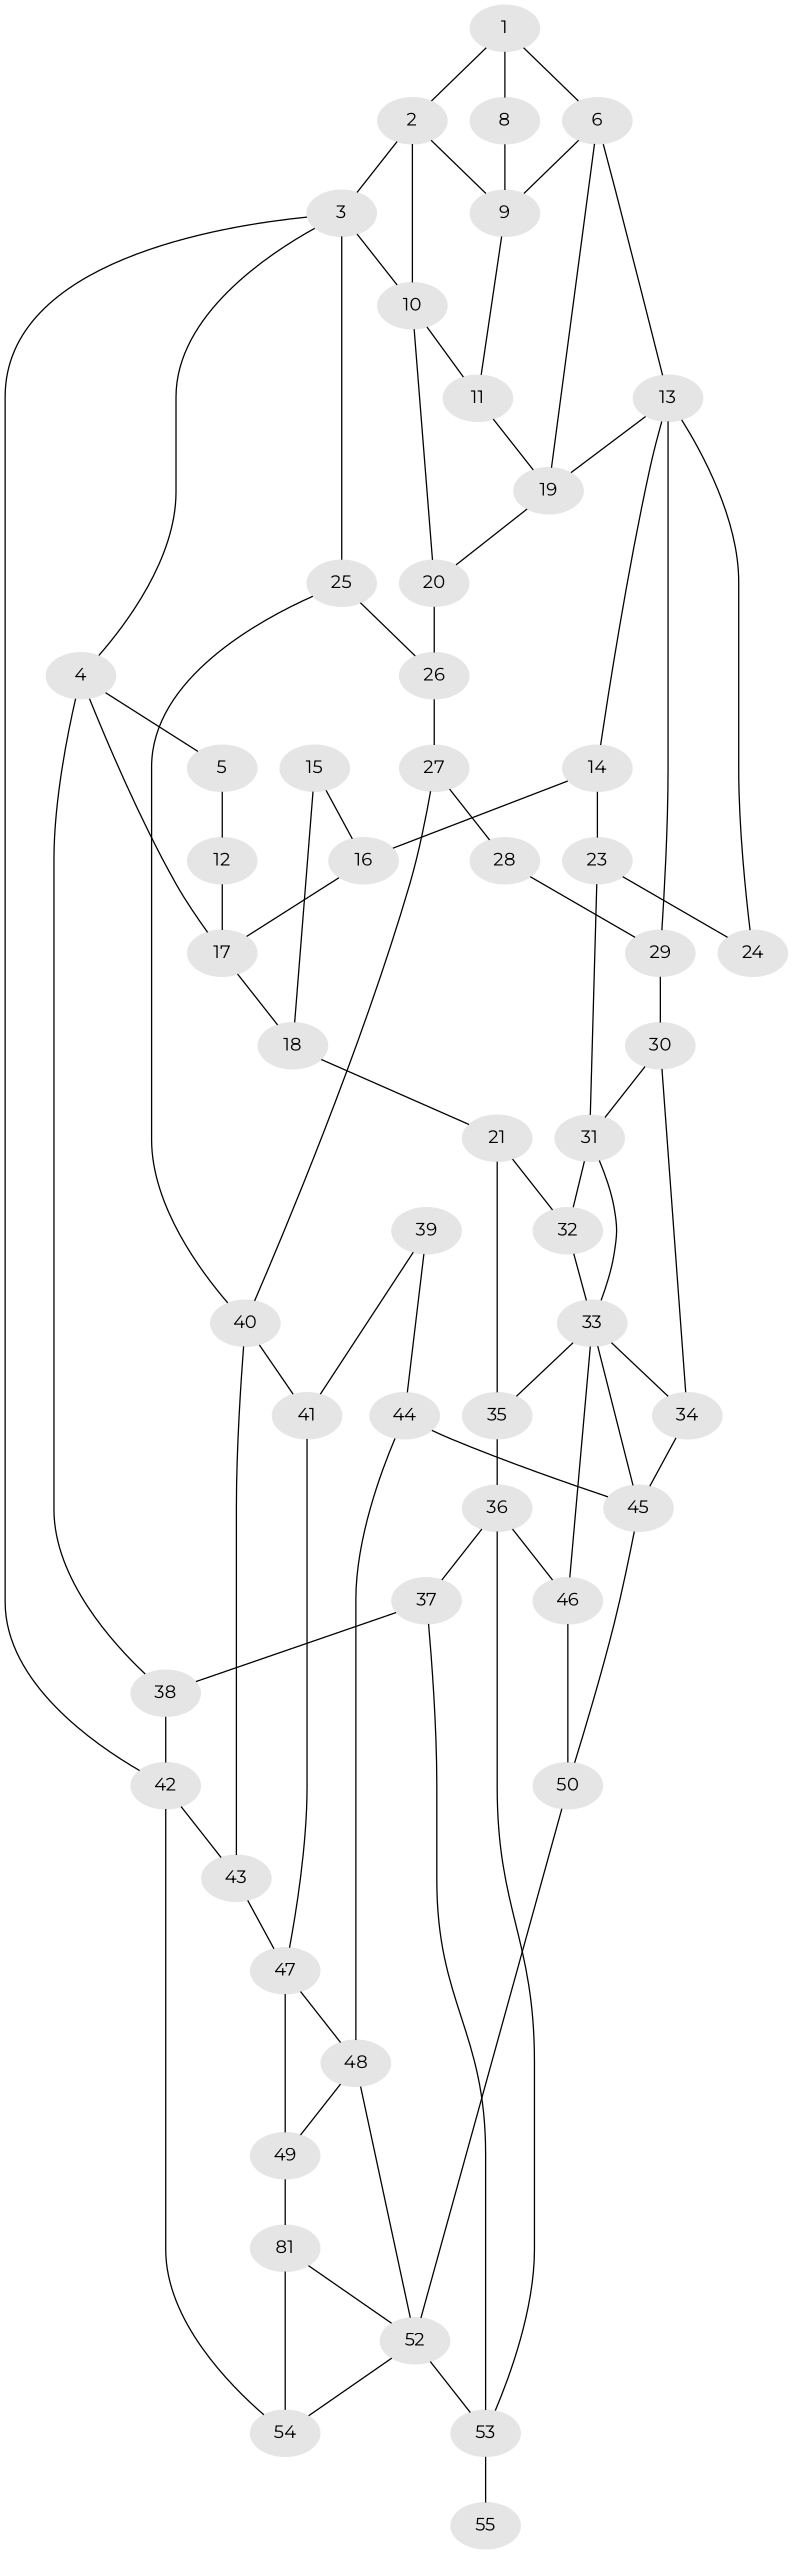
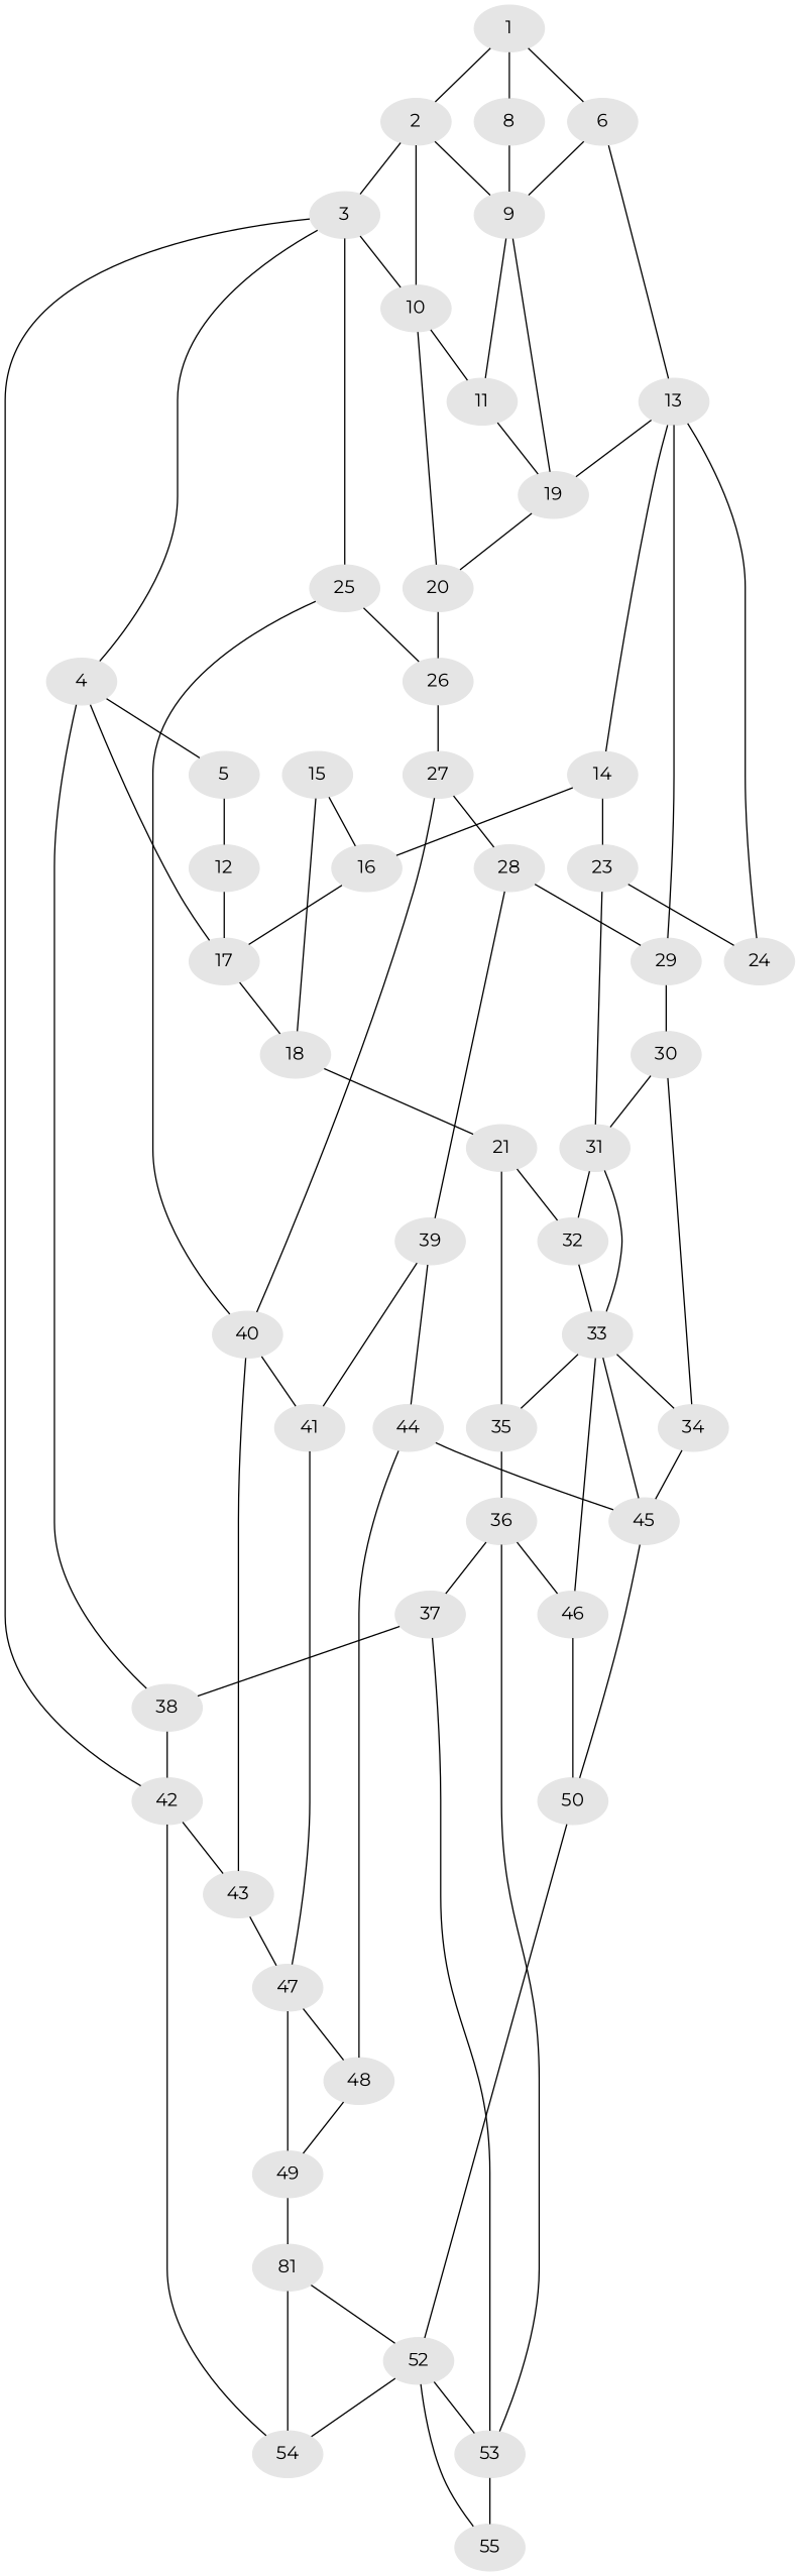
  graph {
    fontname=Montserrat
    node [color=gray90 fontname=Montserrat style=filled]
    edge [fontname=Montserrat weight=1.0]
    1
    2
    6
    8
    3
    9
    10
    13
    4
    25
    42
    11
    19
    20
    5
    17
    38
    26
    40
    43
    54
    12
    18
    14
    24
    29
    16
    23
    30
    31
    15
    21
    32
    35
    27
    33
    36
    41
    28
    39
    44
    34
    45
    46
    50
    37
    53
    55
    47
    48
    49
    52
    n53 [label=81]
    1 -- 2
    1 -- 6 [weight=2.0]
    1 -- 8 [weight=2.0]
    2 -- 3
    2 -- 9
    2 -- 10 [weight=2.0]
    6 -- 9
    6 -- 13
    8 -- 9
    3 -- 10
    3 -- 4
    3 -- 25
    3 -- 42
    9 -- 11
-   6 -- 19
+   9 -- 19
    10 -- 11 [weight=2.0]
    10 -- 20
    13 -- 19
    13 -- 14
    13 -- 24
    13 -- 29 [weight=2.0]
    4 -- 5
    4 -- 17
    4 -- 38
    25 -- 26 [weight=2.0]
    25 -- 40
    42 -- 43
    42 -- 54
    11 -- 19
    19 -- 20
    20 -- 26 [weight=2.0]
    5 -- 12 [weight=2.0]
    17 -- 18
    38 -- 42
    26 -- 27 [weight=2.0]
    40 -- 43 [weight=2.0]
    40 -- 41 [weight=2.0]
    43 -- 47
    12 -- 17
    18 -- 21 [weight=2.0]
    14 -- 16
    14 -- 23
    29 -- 30
    16 -- 17
    23 -- 24 [weight=2.0]
    23 -- 31 [weight=2.0]
    30 -- 31
    30 -- 34
    31 -- 32 [weight=2.0]
    31 -- 33
    15 -- 18 [weight=3.0]
    15 -- 16
    21 -- 32
    21 -- 35
    32 -- 33
    35 -- 36 [weight=2.0]
    27 -- 40
    27 -- 28 [weight=2.0]
    33 -- 35
    33 -- 34
    33 -- 45
    33 -- 46
    36 -- 46
    36 -- 37
    36 -- 53
    41 -- 47
    28 -- 29 [weight=2.0]
+   28 -- 39 [weight=2.0]
    39 -- 41
    39 -- 44
    44 -- 45 [weight=2.0]
    44 -- 48
    34 -- 45 [weight=2.0]
    45 -- 50
    46 -- 50
    50 -- 52 [weight=2.0]
    37 -- 38 [weight=2.0]
    37 -- 53
    53 -- 55 [weight=2.0]
    47 -- 48
    47 -- 49 [weight=3.0]
    48 -- 49
    49 -- n53 [weight=2.0]
    52 -- 54
    52 -- 53
-   52 -- 48
+   52 -- 55
    n53 -- 54
    n53 -- 52
  }
